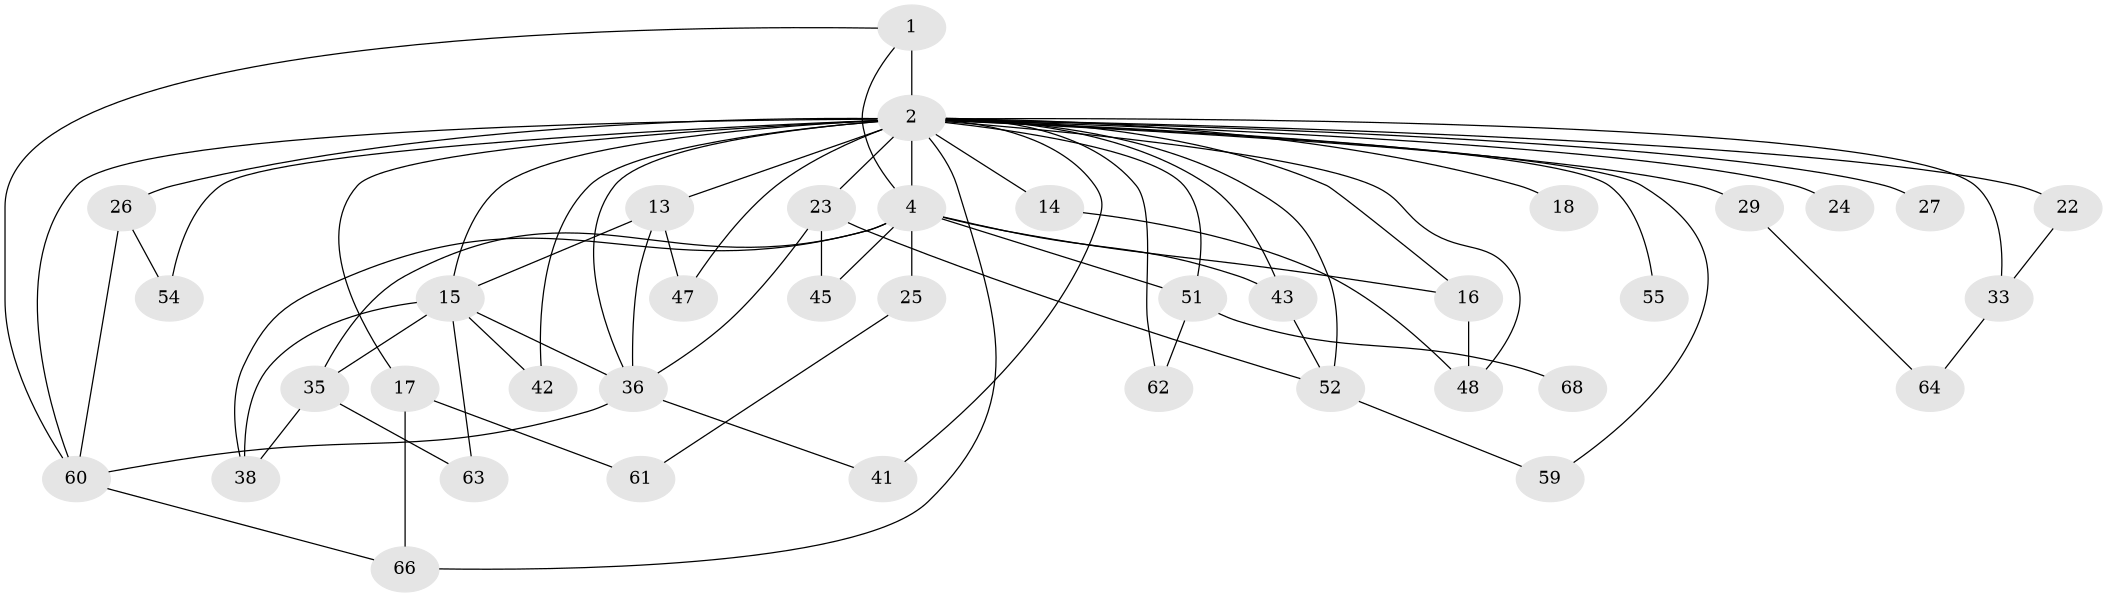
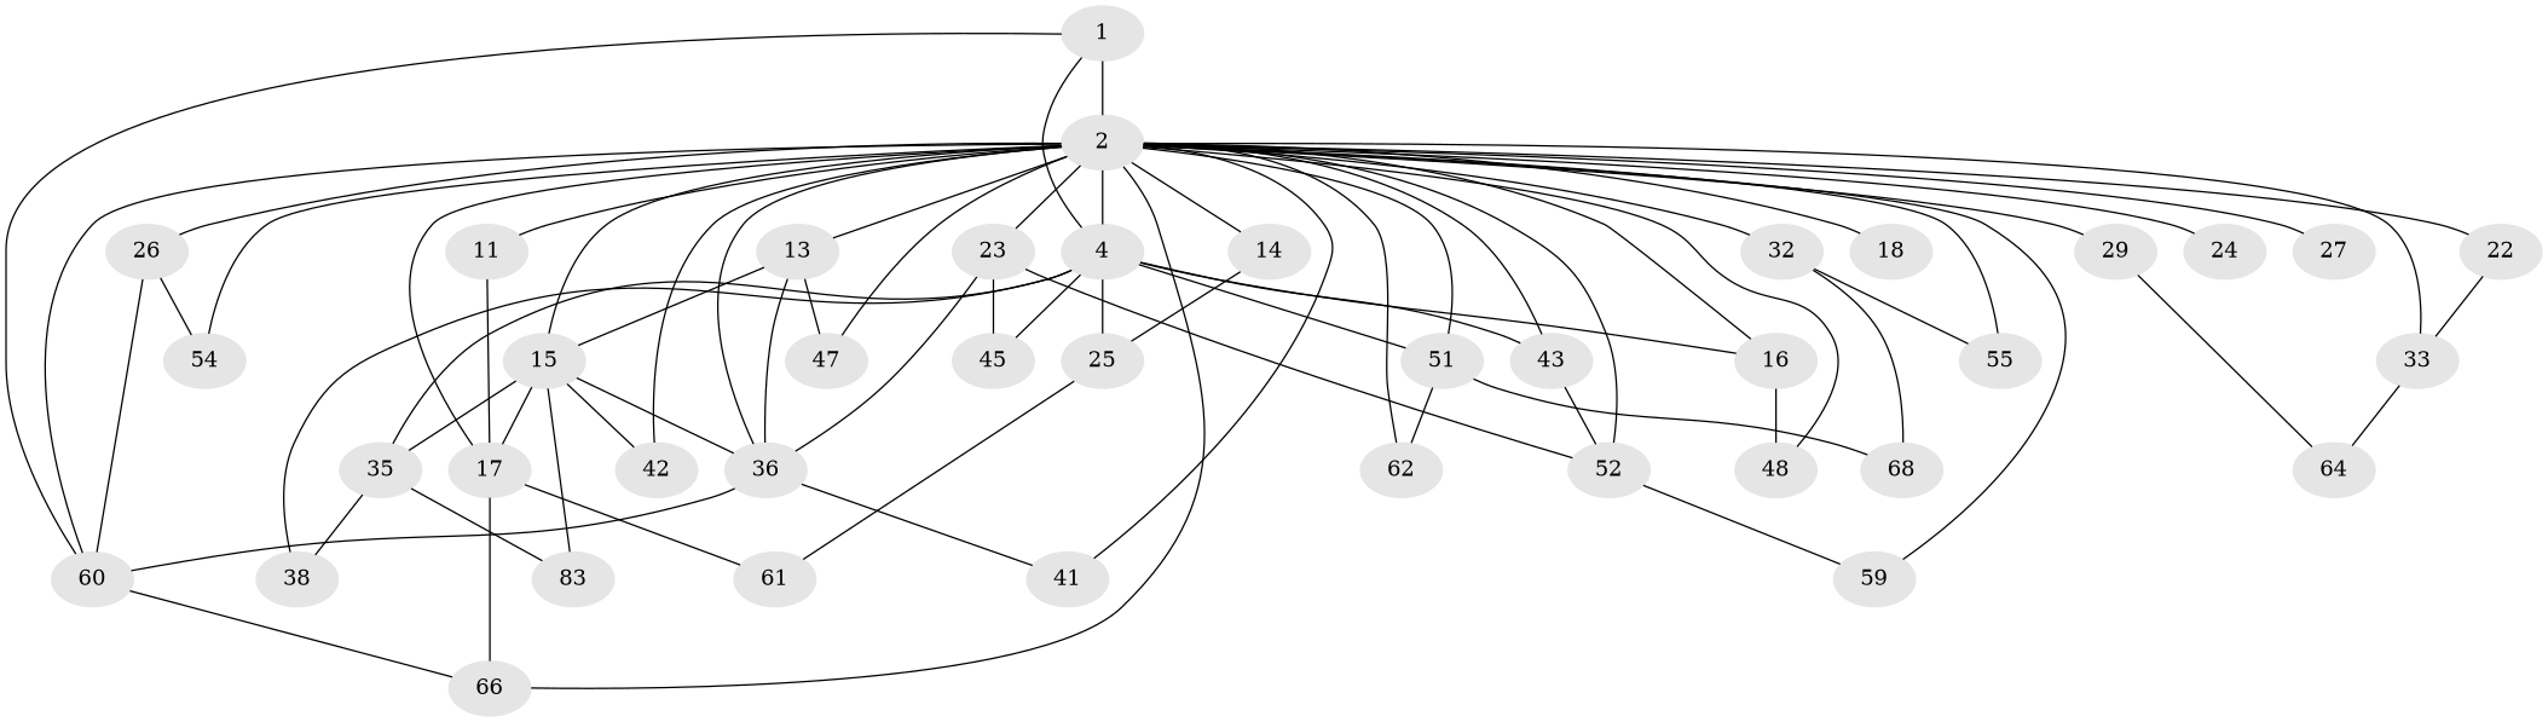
  graph {
    node [color=gray90 style=filled]
    1 [super="+21"]
    2 [super="+10+7+71+39+40+5+53+3"]
    4 [super="+30+8+49"]
    60 [super="+75+67"]
+   11 [super="+37"]
    13
    14
    15
    16 [super="+44+77+65"]
    17
    18
    22
    23 [super="+46"]
    24
    26
    27
    29
+   32
    33
    36
    41
    42 [super="+50"]
    43
    47
    48
    51 [super="+58"]
    52
    54 [super="+57"]
    55 [super="+76"]
    59
    62
    66 [super="+69"]
    25
    35
    38
    45
-   63
+   63 [label=83]
    61
    64
    68
    1 -- 2 [weight=8]
    1 -- 4 [weight=2]
    1 -- 60
    2 -- 4 [weight=23]
    2 -- 60 [weight=2]
+   2 -- 11 [weight=2]
    2 -- 13
    2 -- 14 [weight=2]
    2 -- 15
    2 -- 16 [weight=4]
    2 -- 17
    2 -- 18 [weight=2]
    2 -- 22 [weight=2]
    2 -- 23 [weight=2]
    2 -- 24 [weight=2]
    2 -- 26 [weight=2]
    2 -- 27 [weight=2]
    2 -- 29 [weight=2]
+   2 -- 32 [weight=2]
    2 -- 33
    2 -- 36 [weight=2]
    2 -- 41
    2 -- 42 [weight=2]
    2 -- 43
    2 -- 47
    2 -- 48
    2 -- 51
    2 -- 52
    2 -- 54 [weight=2]
    2 -- 55 [weight=2]
    2 -- 59
    2 -- 62
    2 -- 66
    4 -- 16
    4 -- 43
    4 -- 51
    4 -- 25
    4 -- 35
    4 -- 38
    4 -- 45
    60 -- 66
+   11 -- 17
    13 -- 15
    13 -- 36
    13 -- 47
-   14 -- 48
-   15 -- 38
+   14 -- 25
+   15 -- 17
    15 -- 36
    15 -- 42
    15 -- 35
    15 -- 63
    16 -- 48
    17 -- 66
    17 -- 61
    22 -- 33
    23 -- 36
    23 -- 52
    23 -- 45
    26 -- 60
    26 -- 54
    29 -- 64
+   32 -- 55
+   32 -- 68
    33 -- 64
    36 -- 60
    36 -- 41
    43 -- 52
    51 -- 62
    51 -- 68
    52 -- 59
    25 -- 61
    35 -- 38
    35 -- 63
  }
